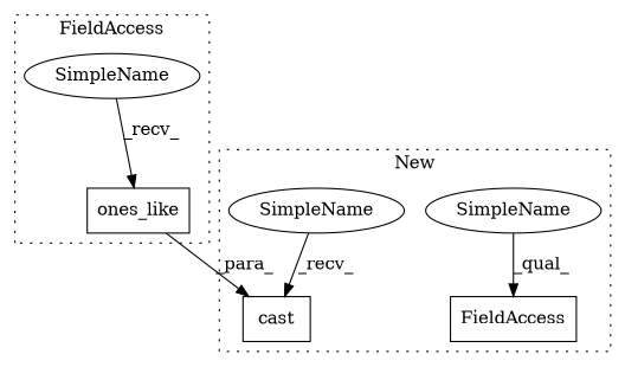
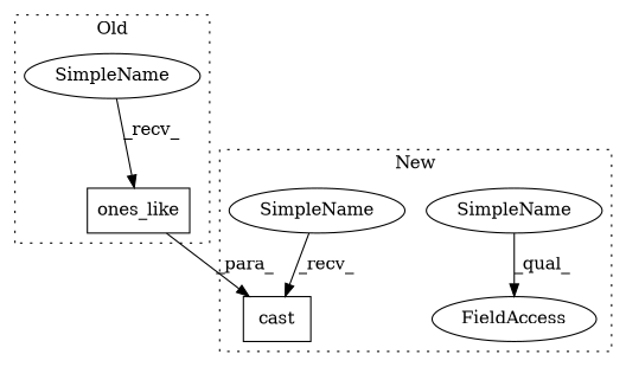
  digraph {
    node [a=42 l=10 s=25404 shape=ellipse]
    n1 [label=SimpleName s=25401]
    n2 [a=32 l="10,1" label=ones_like s="25412,25428" shape=box]
    n3 [a=32 l="5,1" label=cast s="25394,25422" shape=box]
-   n4 [a=22 l=18 label=FieldAccess shape=box]
+   n4 [a=22 l=18 label=FieldAccess]
    n5 [label=SimpleName]
    n6 [label=SimpleName s=25383]
    subgraph cluster_1 {
-     label=FieldAccess
+     label=Old
      style=dotted
      n1
      n2
    }
    subgraph cluster_2 {
      label=New
      style=dotted
      n3
      n4
      n5
      n6
    }
    n1 -> n2 [label=_recv_]
    n2 -> n3 [label=_para_]
    n5 -> n4 [label=_qual_]
    n6 -> n3 [label=_recv_]
  }
